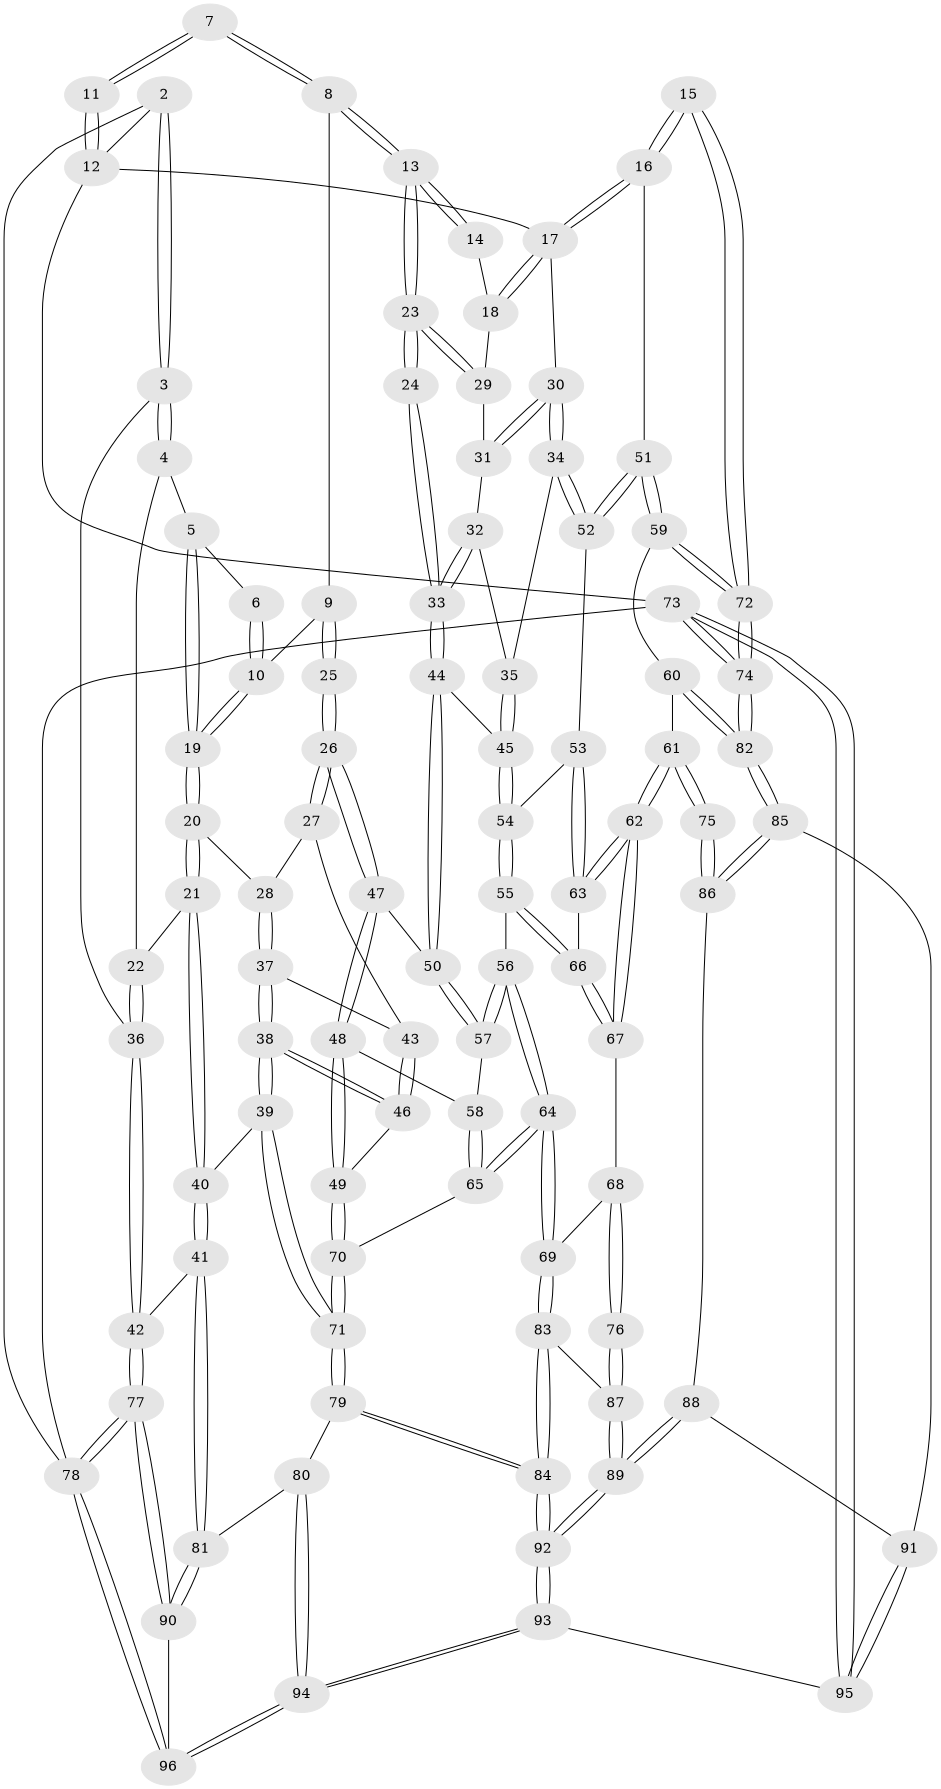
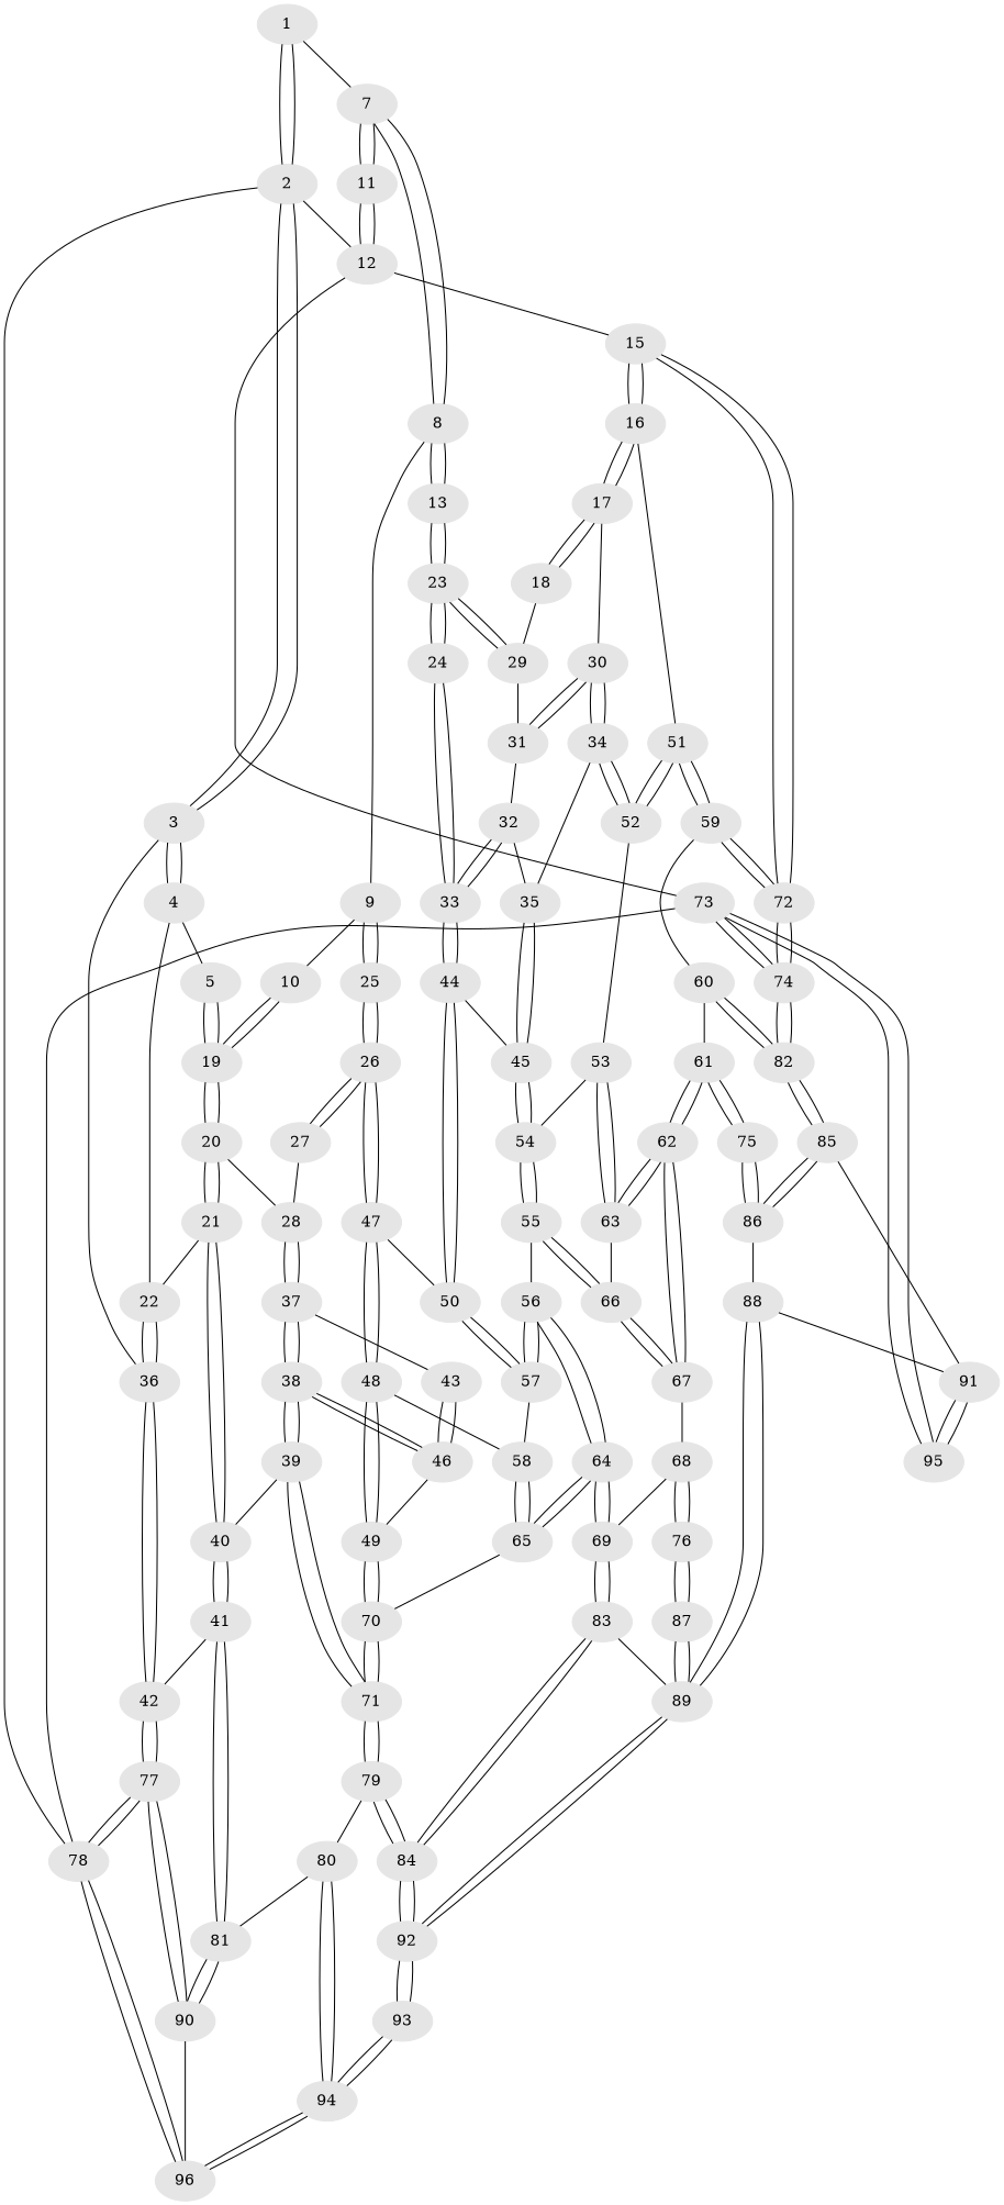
  graph {
    node [color=gray90 style=filled]
+   1
    2
    7
    3
    12
    78
    8
    11
    4
    36
    15
    73
    96
    5
    22
    42
-   6
    19
    10
    20
    9
    13
    25
-   14
    23
    26
    16
    72
    74
    95
    18
    29
    24
    17
    51
    30
    52
    59
    31
    34
    21
    28
    40
    37
    41
    33
    44
    27
    47
    43
    50
    48
    46
    38
    32
    35
    45
    53
    54
    77
    39
    71
    49
    79
    81
    90
    57
    55
    70
    58
    65
    60
    63
    66
    56
    64
    67
    69
    61
    82
    62
    75
    85
    86
    68
    83
    76
    87
    84
    80
    88
    89
    94
    92
    91
    93
+   1 -- 2
+   1 -- 2
+   1 -- 7
    2 -- 3
    2 -- 3
    2 -- 12
    2 -- 78
    7 -- 8
    7 -- 8
    7 -- 11
    7 -- 11
    3 -- 4
    3 -- 4
    3 -- 36
-   12 -- 17
+   12 -- 15
    12 -- 73
    78 -- 96
    78 -- 96
    8 -- 9
    8 -- 13
    8 -- 13
    11 -- 12
    11 -- 12
    4 -- 5
    4 -- 22
    36 -- 42
    36 -- 42
    15 -- 16
    15 -- 16
    15 -- 72
    15 -- 72
    73 -- 78
    73 -- 74
    73 -- 74
    73 -- 95
    73 -- 95
-   5 -- 6
    5 -- 19
    5 -- 19
    22 -- 36
    22 -- 36
    42 -- 77
    42 -- 77
-   6 -- 10
-   6 -- 10
    19 -- 20
    19 -- 20
    10 -- 19
    10 -- 19
    20 -- 21
    20 -- 21
    20 -- 28
    9 -- 10
    9 -- 25
    9 -- 25
-   13 -- 14
-   13 -- 14
    13 -- 23
    13 -- 23
    25 -- 26
    25 -- 26
-   14 -- 18
    23 -- 29
    23 -- 29
    23 -- 24
    23 -- 24
    26 -- 27
    26 -- 27
    26 -- 47
    26 -- 47
    16 -- 17
    16 -- 17
    16 -- 51
    72 -- 74
    72 -- 74
    74 -- 82
    74 -- 82
    18 -- 29
    29 -- 31
    24 -- 33
    24 -- 33
    17 -- 18
    17 -- 18
    17 -- 30
    51 -- 52
    51 -- 52
    51 -- 59
    51 -- 59
    30 -- 31
    30 -- 31
    30 -- 34
    30 -- 34
    52 -- 53
    59 -- 72
    59 -- 72
    59 -- 60
    31 -- 32
    34 -- 52
    34 -- 52
    34 -- 35
    21 -- 22
    21 -- 40
    21 -- 40
    28 -- 37
    28 -- 37
    40 -- 41
    40 -- 41
    37 -- 43
    37 -- 38
    37 -- 38
    41 -- 42
    41 -- 81
    41 -- 81
    33 -- 44
    33 -- 44
    44 -- 50
    44 -- 50
    44 -- 45
    27 -- 28
-   27 -- 43
    47 -- 50
    47 -- 48
    47 -- 48
    43 -- 46
    43 -- 46
    50 -- 57
    50 -- 57
    48 -- 49
    48 -- 49
    48 -- 58
    46 -- 49
    38 -- 46
    38 -- 46
    38 -- 39
    38 -- 39
    32 -- 33
    32 -- 33
    32 -- 35
    35 -- 45
    35 -- 45
    45 -- 54
    45 -- 54
    53 -- 54
    53 -- 63
    53 -- 63
    54 -- 55
    54 -- 55
    77 -- 78
    77 -- 78
    77 -- 90
    77 -- 90
    39 -- 40
    39 -- 71
    39 -- 71
    71 -- 79
    71 -- 79
    49 -- 70
    49 -- 70
    79 -- 84
    79 -- 84
    79 -- 80
    81 -- 90
    81 -- 90
    90 -- 96
    57 -- 58
    55 -- 66
    55 -- 66
    55 -- 56
    70 -- 71
    70 -- 71
    58 -- 65
    58 -- 65
    65 -- 70
    60 -- 61
    60 -- 82
    60 -- 82
    63 -- 66
    66 -- 67
    66 -- 67
    56 -- 57
    56 -- 57
    56 -- 64
    56 -- 64
    64 -- 65
    64 -- 65
    64 -- 69
    64 -- 69
    67 -- 68
    69 -- 83
    69 -- 83
    61 -- 62
    61 -- 62
    61 -- 75
    61 -- 75
    82 -- 85
    82 -- 85
    62 -- 63
    62 -- 63
    62 -- 67
    62 -- 67
    75 -- 86
    75 -- 86
    85 -- 86
    85 -- 86
    85 -- 91
    86 -- 88
    68 -- 69
    68 -- 76
    68 -- 76
-   83 -- 87
+   83 -- 89
    83 -- 84
    83 -- 84
    76 -- 87
    76 -- 87
    87 -- 89
    87 -- 89
    84 -- 92
    84 -- 92
    80 -- 81
    80 -- 94
    80 -- 94
    88 -- 89
    88 -- 89
    88 -- 91
    89 -- 92
    89 -- 92
    94 -- 96
    94 -- 96
    92 -- 93
    92 -- 93
    91 -- 95
    91 -- 95
-   93 -- 95
    93 -- 94
    93 -- 94
  }
